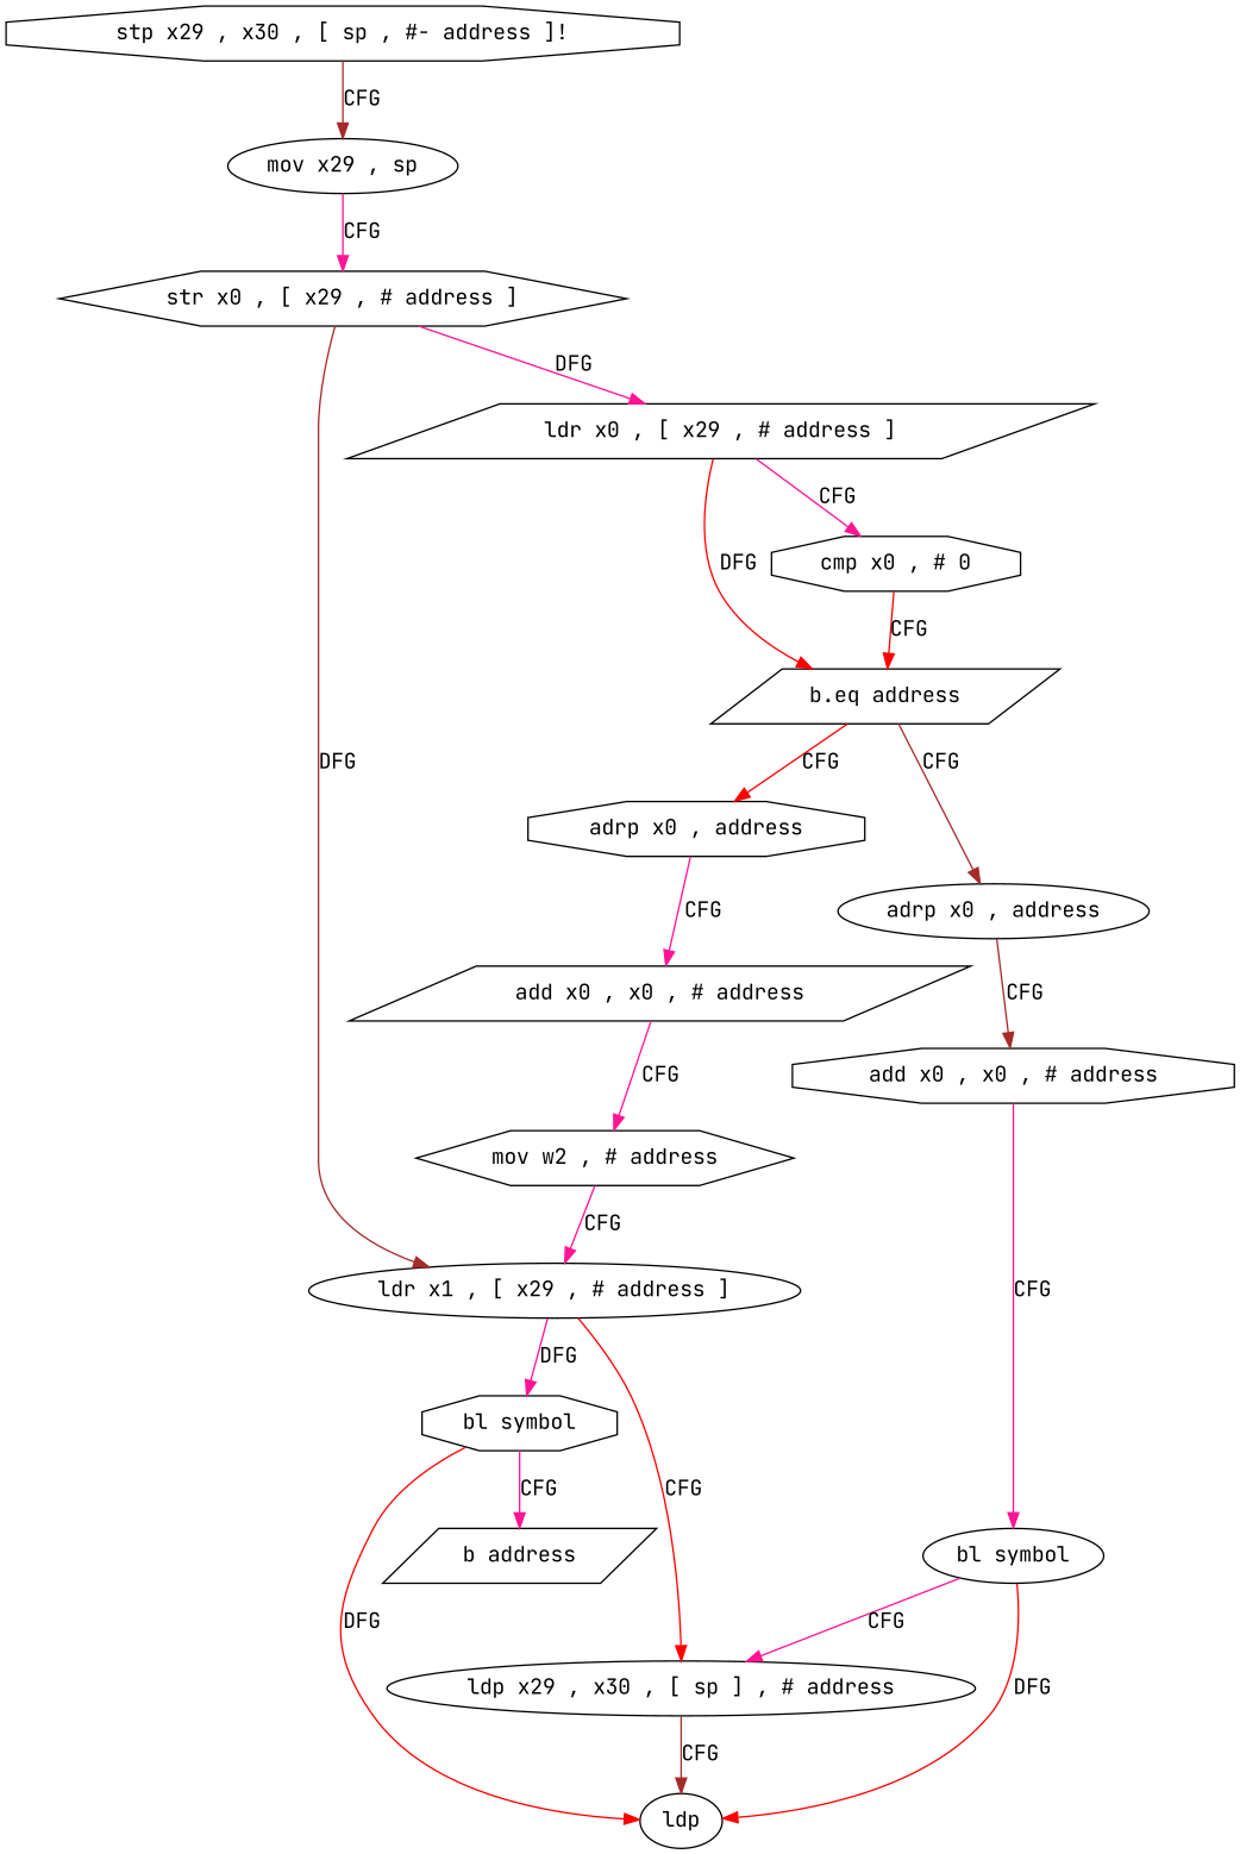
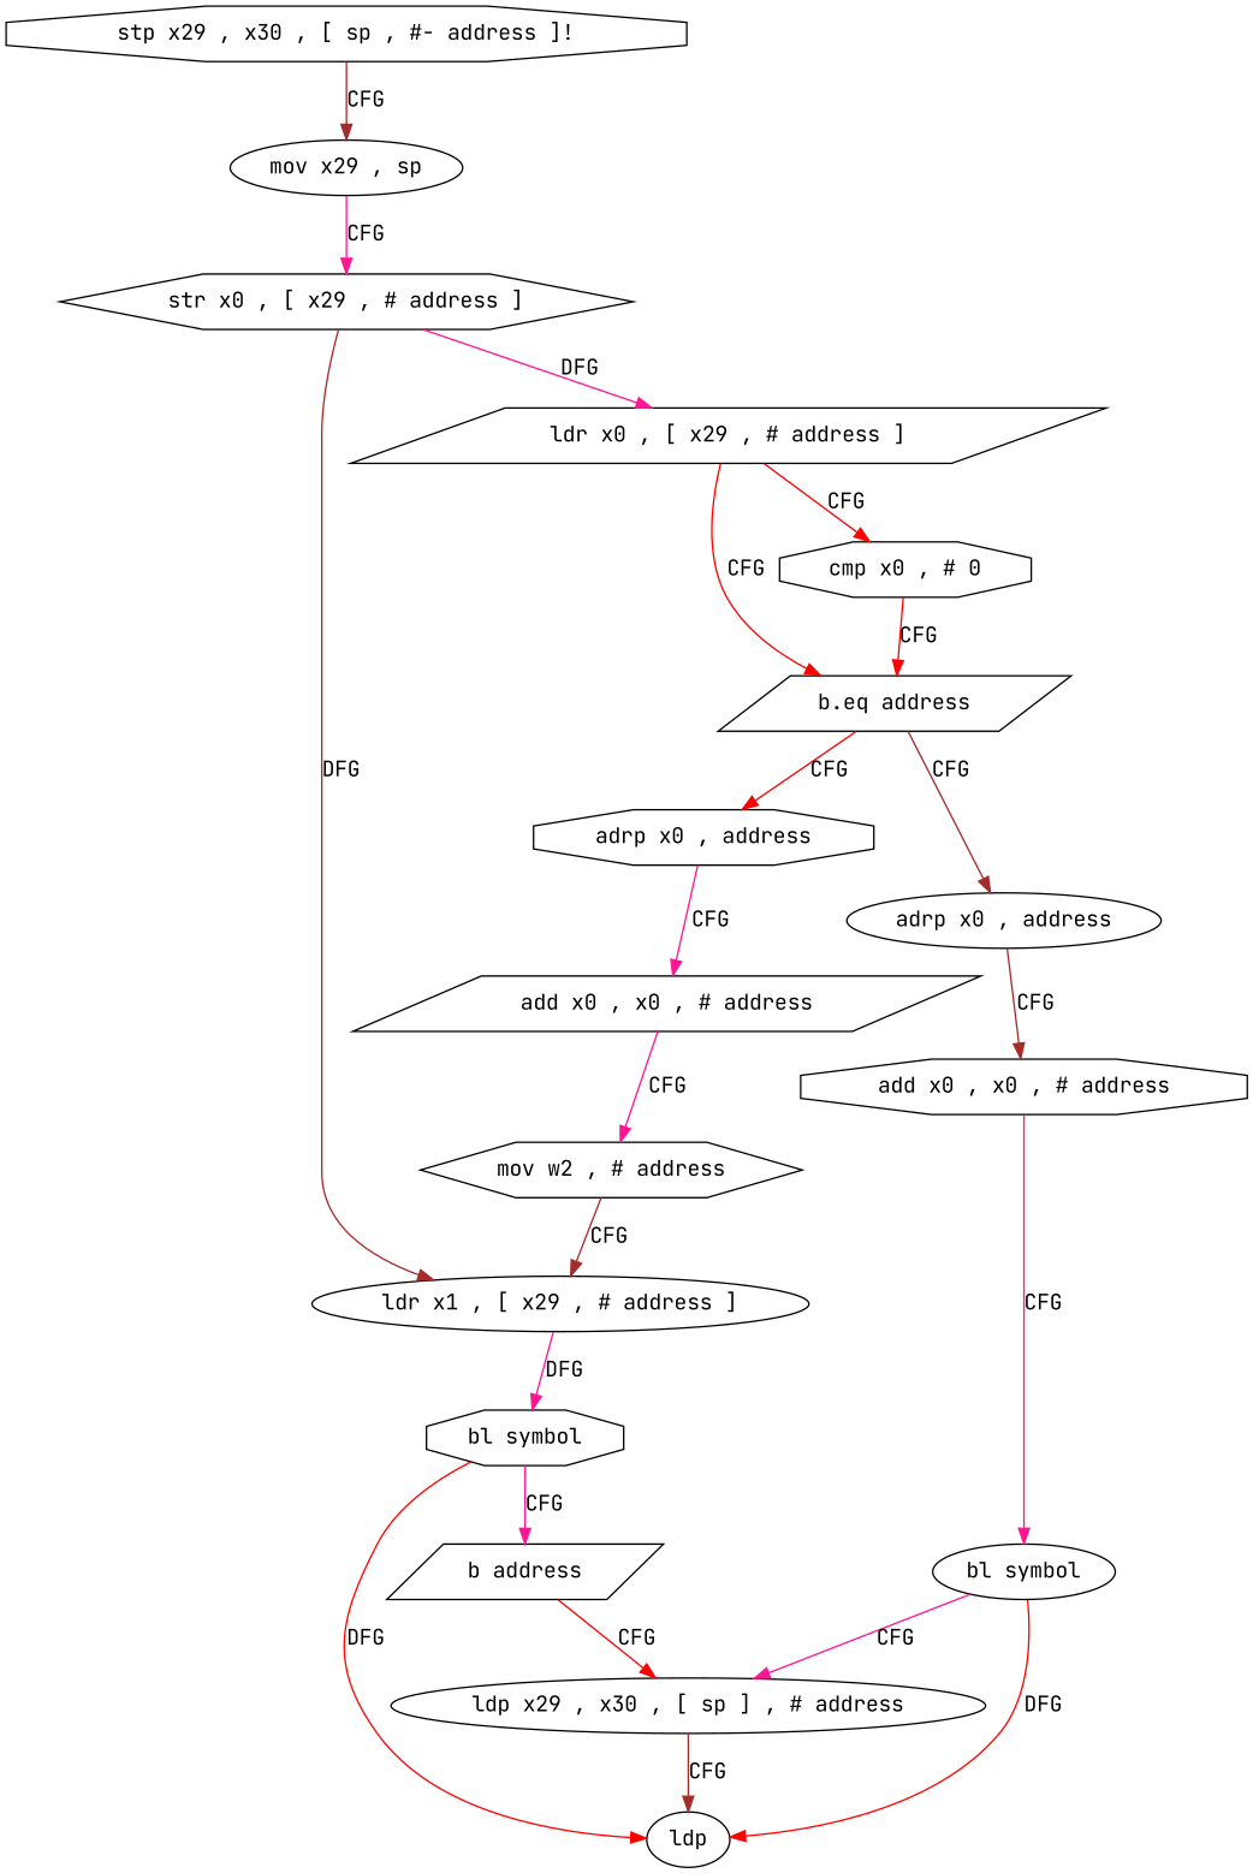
  digraph {
    fontname="JetBrains Mono"
    node [fontname="JetBrains Mono" shape=ellipse]
    edge [color=deeppink fontname="JetBrains Mono"]
    n1 [label="stp x29 , x30 , [ sp , #- address ]!" shape=octagon]
    n2 [label="mov x29 , sp"]
    n3 [label="str x0 , [ x29 , # address ]" shape=hexagon]
    n4 [label="ldr x0 , [ x29 , # address ]" shape=parallelogram]
    n5 [label="ldr x1 , [ x29 , # address ]"]
    n6 [label="cmp x0 , # 0" shape=octagon]
    n7 [label="b.eq address" shape=parallelogram]
    n8 [label="bl symbol" shape=octagon]
    n9 [label="adrp x0 , address"]
    n10 [label="adrp x0 , address" shape=octagon]
    n11 [label="add x0 , x0 , # address" shape=octagon]
    n12 [label="add x0 , x0 , # address" shape=parallelogram]
    n13 [label="bl symbol"]
    n14 [label="mov w2 , # address" shape=hexagon]
    n15 [label="ldp x29 , x30 , [ sp ] , # address"]
    n16 [label=ldp]
    n17 [label="b address" shape=parallelogram]
    n1 -> n2 [color=brown label=CFG]
    n2 -> n3 [label=CFG]
    n3 -> n4 [label=DFG]
    n3 -> n5 [color=brown label=DFG]
-   n4 -> n6 [label=CFG]
-   n4 -> n7 [color=red label=DFG]
+   n4 -> n6 [color=red label=CFG]
+   n4 -> n7 [color=red label=CFG]
    n5 -> n8 [label=DFG]
    n6 -> n7 [color=red label=CFG]
    n7 -> n9 [color=brown label=CFG]
    n7 -> n10 [color=red label=CFG]
    n8 -> n16 [color=red label=DFG]
    n8 -> n17 [label=CFG]
    n9 -> n11 [color=brown label=CFG]
    n10 -> n12 [label=CFG]
    n11 -> n13 [label=CFG]
    n12 -> n14 [label=CFG]
    n13 -> n15 [label=CFG]
    n13 -> n16 [color=red label=DFG]
-   n14 -> n5 [label=CFG]
+   n14 -> n5 [color=brown label=CFG]
    n15 -> n16 [color=brown label=CFG]
-   n5 -> n15 [color=red label=CFG]
+   n17 -> n15 [color=red label=CFG]
  }
